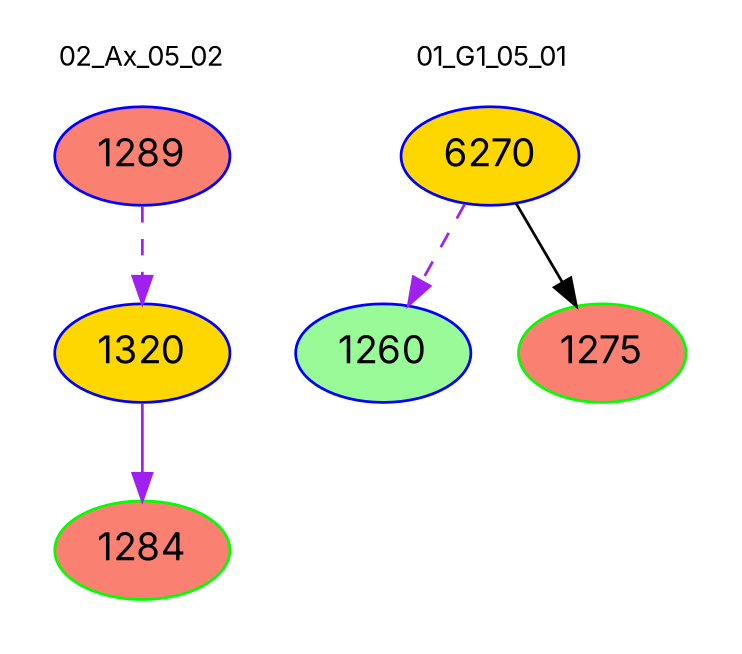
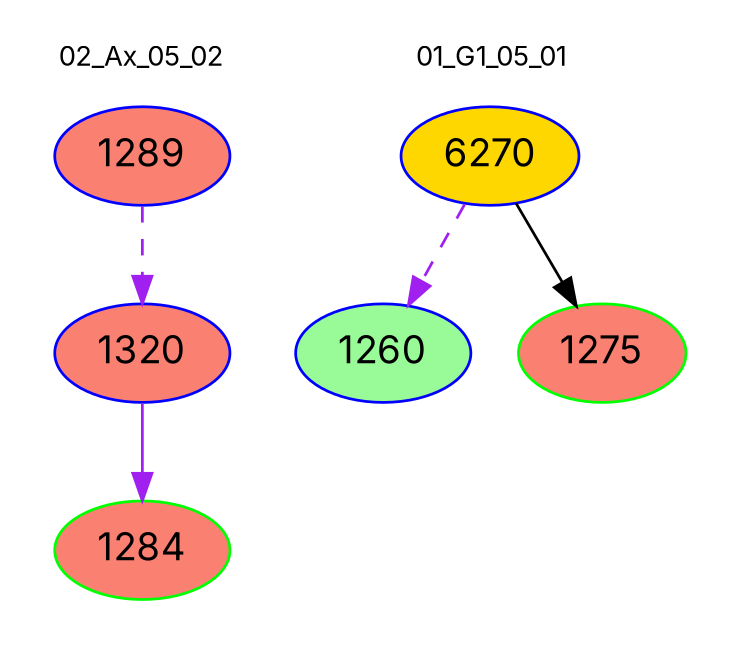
  digraph {
    fontname=Inter
    node [color=blue fillcolor=salmon fontname=Inter style=filled]
    edge [color=purple fontname=Inter style=dashed]
    n1 [label=1289]
    n2 [color=green label=1284]
-   n3 [fillcolor=gold label=1320]
+   n3 [label=1320]
    n4 [fillcolor=gold label=6270]
    n5 [fillcolor=palegreen label=1260]
    n6 [color=green label=1275]
    subgraph cluster_1 {
      color=white
      fontsize=10
      label="02_Ax_05_02"
      n1
      n2
      n3
    }
    subgraph cluster_2 {
      color=white
      fontsize=10
      label="01_G1_05_01"
      n4
      n5
      n6
    }
    n1 -> n3
    n3 -> n2 [style=solid]
    n4 -> n5
    n4 -> n6 [color=black style=solid]
  }
